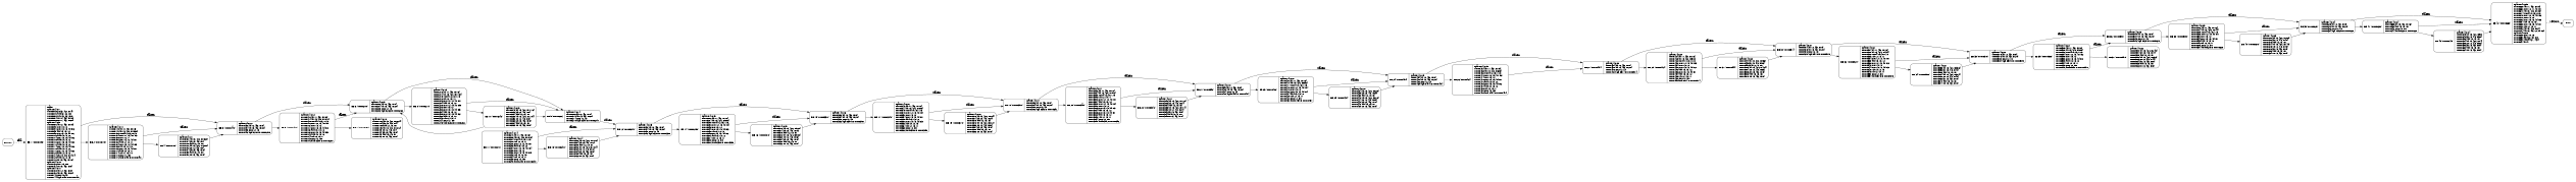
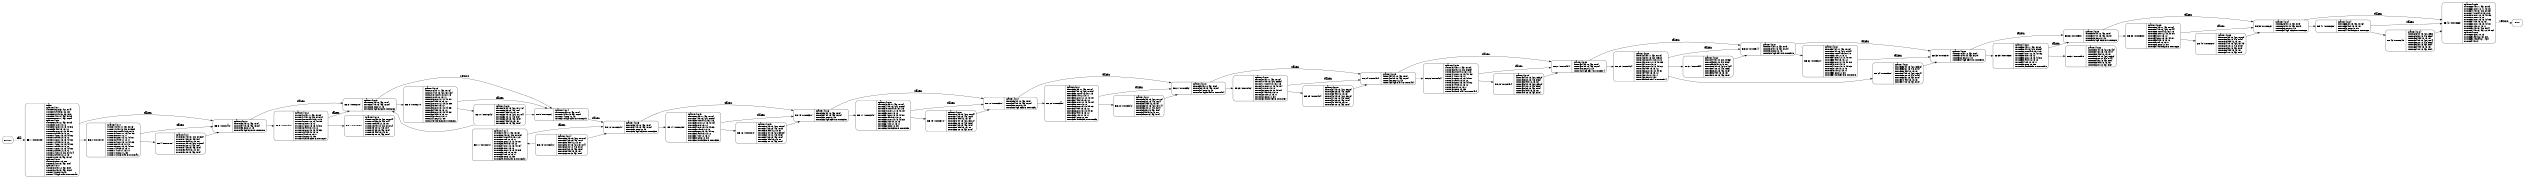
  digraph {
    rankdir=LR
    node [fontsize=10 labeljust=l shape=Mrecord]
    edge [weight=4]
    n1 [label=ENTRY]
    n2 [label="{BB 1 (000080d8) | main:\lsparse14.c:7\l000080d8    str fp, [sp, #-4]!\l000080dc    add fp, sp, #0\l000080e0    sub sp, sp, #20\l000080e4    str r0, [fp, #-16]\l000080e8    str r1, [fp, #-20]\lsparse14.c:9\l000080ec    ldr r2, [fp, #-16]\l000080f0    mov r3, r2\l000080f4    mov r3, r3, lsl #6\l000080f8    add r3, r3, r2\l000080fc    mov r3, r3, lsl #6\l00008100    add r3, r3, r2\l00008104    mov r3, r3, lsl #2\l00008108    add r3, r3, r2\l0000810c    mov r3, r3, lsl #2\l00008110    add r3, r3, r2\l00008114    mov r2, r3, lsl #2\l00008118    add r3, r3, r2\l0000811c    mov r2, r3, lsl #2\l00008120    add r2, r3, r2\l00008124    ldr r3, [pc, #1404]\l00008128    add r3, r2, r3\l0000812c    str r3, [fp, #-16]\lsparse14.c:10\l00008130    mov r3, #0\l00008134    str r3, [fp, #-8]\lsparse14.c:11\l00008138    ldr r2, [fp, #-8]\l0000813c    ldr r3, [fp, #-20]\l00008140    cmp r2, r3\l00008144    bge 81a0    # 000081a0\l }"]
    n3 [label="{BB 2 (00008148) | sparse14.c:11\l00008148    ldr r0, [fp, #-16]\l0000814c    ldr r3, [pc, #1368]\l00008150    umull r2,r3,r0,r3\l00008154    mov r1, r3, lsr #3\l00008158    mov r2, r1\l0000815c    mov r2, r2, lsl #1\l00008160    add r2, r2, r1\l00008164    mov r3, r2, lsl #3\l00008168    rsb r3, r2, r3\l0000816c    mov r3, r3, lsl #1\l00008170    add r3, r3, r1\l00008174    rsb r1, r3, r0\l00008178    cmp r1, #0\l0000817c    bne 81a0    # 000081a0\l }"]
    n4 [label="{BB 3 (000081a0) | sparse14.c:12\l000081a0    ldr r2, [fp, #-8]\l000081a4    ldr r3, [fp, #-20]\l000081a8    cmp r2, r3\l000081ac    bge 8200    # 00008200\l }"]
    n5 [label="{BB 4 (00008180) | sparse14.c:11\l00008180    ldr r3, [pc, #1320]\l00008184    ldr r3, [r3, #0]\l00008188    add r2, r3, #1\l0000818c    ldr r3, [pc, #1308]\l00008190    str r2, [r3, #0]\l00008194    ldr r3, [fp, #-8]\l00008198    add r3, r3, #1\l0000819c    str r3, [fp, #-8]\l }"]
    n6 [label="{BB 5 (000081b0) | sparse14.c:12\l000081b0    ldr r1, [fp, #-16]\l000081b4    ldr r3, [pc, #1272]\l000081b8    umull r0,r3,r1,r3\l000081bc    mov r2, r3, lsr #5\l000081c0    mov r3, r2\l000081c4    mov r3, r3, lsl #2\l000081c8    add r3, r3, r2\l000081cc    mov r3, r3, lsl #3\l000081d0    add r3, r3, r2\l000081d4    rsb r2, r3, r1\l000081d8    cmp r2, #0\l000081dc    bne 8200    # 00008200\l }"]
    n7 [label="{BB 6 (00008200) | sparse14.c:13\l00008200    ldr r2, [fp, #-8]\l00008204    ldr r3, [fp, #-20]\l00008208    cmp r2, r3\l0000820c    bge 826c    # 0000826c\l }"]
    n8 [label="{BB 7 (000081e0) | sparse14.c:12\l000081e0    ldr r3, [pc, #1224]\l000081e4    ldr r3, [r3, #4]\l000081e8    add r2, r3, #1\l000081ec    ldr r3, [pc, #1212]\l000081f0    str r2, [r3, #4]\l000081f4    ldr r3, [fp, #-8]\l000081f8    add r3, r3, #1\l000081fc    str r3, [fp, #-8]\l }"]
    n9 [label="{BB 8 (00008210) | sparse14.c:13\l00008210    ldr r1, [fp, #-16]\l00008214    ldr r3, [pc, #1180]\l00008218    umull r2,r3,r1,r3\l0000821c    rsb r2, r3, r1\l00008220    mov r2, r2, lsr #1\l00008224    add r3, r3, r2\l00008228    mov r2, r3, lsr #5\l0000822c    mov r3, r2\l00008230    mov r3, r3, lsl #3\l00008234    add r3, r3, r2\l00008238    mov r3, r3, lsl #2\l0000823c    add r3, r3, r2\l00008240    rsb r2, r3, r1\l00008244    cmp r2, #0\l00008248    bne 826c    # 0000826c\l }"]
    n10 [label="{BB 9 (0000826c) | sparse14.c:14\l0000826c    ldr r2, [fp, #-8]\l00008270    ldr r3, [fp, #-20]\l00008274    cmp r2, r3\l00008278    bge 82d0    # 000082d0\l }"]
    n11 [label="{BB 10 (0000824c) | sparse14.c:13\l0000824c    ldr r3, [pc, #1116]\l00008250    ldr r3, [r3, #8]\l00008254    add r2, r3, #1\l00008258    ldr r3, [pc, #1104]\l0000825c    str r2, [r3, #8]\l00008260    ldr r3, [fp, #-8]\l00008264    add r3, r3, #1\l00008268    str r3, [fp, #-8]\l }"]
    n12 [label="{BB 12 (000082d0) | sparse14.c:15\l000082d0    ldr r2, [fp, #-8]\l000082d4    ldr r3, [fp, #-20]\l000082d8    cmp r2, r3\l000082dc    bge 8330    # 00008330\l }"]
    n13 [label="{BB 11 (0000827c) | sparse14.c:14\l0000827c    ldr r1, [fp, #-16]\l00008280    ldr r3, [pc, #1076]\l00008284    umull r0,r3,r1,r3\l00008288    rsb r2, r3, r1\l0000828c    mov r2, r2, lsr #1\l00008290    add r3, r3, r2\l00008294    mov r2, r3, lsr #4\l00008298    mov r3, r2\l0000829c    mov r3, r3, lsl #5\l000082a0    rsb r3, r2, r3\l000082a4    rsb r2, r3, r1\l000082a8    cmp r2, #0\l000082ac    bne 82d0    # 000082d0\l }"]
    n14 [label="{BB 13 (000082b0) | sparse14.c:14\l000082b0    ldr r3, [pc, #1016]\l000082b4    ldr r3, [r3, #12]\l000082b8    add r2, r3, #1\l000082bc    ldr r3, [pc, #1004]\l000082c0    str r2, [r3, #12]\l000082c4    ldr r3, [fp, #-8]\l000082c8    add r3, r3, #1\l000082cc    str r3, [fp, #-8]\l }"]
    n15 [label="{BB 14 (000082e0) | sparse14.c:15\l000082e0    ldr r1, [fp, #-16]\l000082e4    ldr r3, [pc, #980]\l000082e8    umull r2,r3,r1,r3\l000082ec    mov r2, r3, lsr #4\l000082f0    mov r3, r2\l000082f4    mov r3, r3, lsl #3\l000082f8    rsb r3, r2, r3\l000082fc    mov r3, r3, lsl #2\l00008300    add r3, r3, r2\l00008304    rsb r2, r3, r1\l00008308    cmp r2, #0\l0000830c    bne 8330    # 00008330\l }"]
    n16 [label="{BB 15 (00008330) | sparse14.c:16\l00008330    ldr r2, [fp, #-8]\l00008334    ldr r3, [fp, #-20]\l00008338    cmp r2, r3\l0000833c    bge 8390    # 00008390\l }"]
    n17 [label="{BB 16 (00008310) | sparse14.c:15\l00008310    ldr r3, [pc, #920]\l00008314    ldr r3, [r3, #16]\l00008318    add r2, r3, #1\l0000831c    ldr r3, [pc, #908]\l00008320    str r2, [r3, #16]\l00008324    ldr r3, [fp, #-8]\l00008328    add r3, r3, #1\l0000832c    str r3, [fp, #-8]\l }"]
    n18 [label="{BB 17 (00008340) | sparse14.c:16\l00008340    ldr r1, [fp, #-16]\l00008344    ldr r3, [pc, #888]\l00008348    umull r0,r3,r1,r3\l0000834c    mov r2, r3, lsr #4\l00008350    mov r3, r2\l00008354    mov r3, r3, lsl #1\l00008358    add r3, r3, r2\l0000835c    mov r3, r3, lsl #3\l00008360    rsb r3, r2, r3\l00008364    rsb r2, r3, r1\l00008368    cmp r2, #0\l0000836c    bne 8390    # 00008390\l }"]
    n19 [label="{BB 18 (00008390) | sparse14.c:17\l00008390    ldr r2, [fp, #-8]\l00008394    ldr r3, [fp, #-20]\l00008398    cmp r2, r3\l0000839c    bge 83fc    # 000083fc\l }"]
    n20 [label="{BB 19 (00008370) | sparse14.c:16\l00008370    ldr r3, [pc, #824]\l00008374    ldr r3, [r3, #20]\l00008378    add r2, r3, #1\l0000837c    ldr r3, [pc, #812]\l00008380    str r2, [r3, #20]\l00008384    ldr r3, [fp, #-8]\l00008388    add r3, r3, #1\l0000838c    str r3, [fp, #-8]\l }"]
    n21 [label="{BB 20 (000083a0) | sparse14.c:17\l000083a0    ldr r1, [fp, #-16]\l000083a4    ldr r3, [pc, #796]\l000083a8    umull r2,r3,r1,r3\l000083ac    rsb r2, r3, r1\l000083b0    mov r2, r2, lsr #1\l000083b4    add r3, r3, r2\l000083b8    mov r2, r3, lsr #4\l000083bc    mov r3, r2\l000083c0    mov r3, r3, lsl #3\l000083c4    add r3, r3, r2\l000083c8    mov r3, r3, lsl #1\l000083cc    add r3, r3, r2\l000083d0    rsb r2, r3, r1\l000083d4    cmp r2, #0\l000083d8    bne 83fc    # 000083fc\l }"]
    n22 [label="{BB 21 (000083fc) | sparse14.c:18\l000083fc    ldr r2, [fp, #-8]\l00008400    ldr r3, [fp, #-20]\l00008404    cmp r2, r3\l00008408    bge 8454    # 00008454\l }"]
    n23 [label="{BB 22 (000083dc) | sparse14.c:17\l000083dc    ldr r3, [pc, #716]\l000083e0    ldr r3, [r3, #24]\l000083e4    add r2, r3, #1\l000083e8    ldr r3, [pc, #704]\l000083ec    str r2, [r3, #24]\l000083f0    ldr r3, [fp, #-8]\l000083f4    add r3, r3, #1\l000083f8    str r3, [fp, #-8]\l }"]
    n24 [label="{BB 23 (0000840c) | sparse14.c:18\l0000840c    ldr r1, [fp, #-16]\l00008410    ldr r3, [pc, #692]\l00008414    umull r0,r3,r1,r3\l00008418    mov r2, r3, lsr #4\l0000841c    mov r3, r2\l00008420    mov r3, r3, lsl #4\l00008424    add r3, r3, r2\l00008428    rsb r2, r3, r1\l0000842c    cmp r2, #0\l00008430    bne 8454    # 00008454\l }"]
    n25 [label="{BB 24 (00008454) | sparse14.c:19\l00008454    ldr r2, [fp, #-8]\l00008458    ldr r3, [fp, #-20]\l0000845c    cmp r2, r3\l00008460    bge 84b4    # 000084b4\l }"]
    n26 [label="{BB 25 (00008434) | sparse14.c:18\l00008434    ldr r3, [pc, #628]\l00008438    ldr r3, [r3, #28]\l0000843c    add r2, r3, #1\l00008440    ldr r3, [pc, #616]\l00008444    str r2, [r3, #28]\l00008448    ldr r3, [fp, #-8]\l0000844c    add r3, r3, #1\l00008450    str r3, [fp, #-8]\l }"]
    n27 [label="{BB 26 (00008464) | sparse14.c:19\l00008464    ldr r1, [fp, #-16]\l00008468    ldr r3, [pc, #608]\l0000846c    umull r2,r3,r1,r3\l00008470    mov r2, r3, lsr #2\l00008474    mov r3, r2\l00008478    mov r3, r3, lsl #1\l0000847c    add r3, r3, r2\l00008480    mov r3, r3, lsl #2\l00008484    add r3, r3, r2\l00008488    rsb r2, r3, r1\l0000848c    cmp r2, #0\l00008490    bne 84b4    # 000084b4\l }"]
    n28 [label="{BB 27 (000084b4) | sparse14.c:20\l000084b4    ldr r2, [fp, #-8]\l000084b8    ldr r3, [fp, #-20]\l000084bc    cmp r2, r3\l000084c0    bge 8514    # 00008514\l }"]
+   n29 [label="{BB 28 (00008494) | sparse14.c:19\l00008494    ldr r3, [pc, #532]\l00008498    ldr r3, [r3, #32]\l0000849c    add r2, r3, #1\l000084a0    ldr r3, [pc, #520]\l000084a4    str r2, [r3, #32]\l000084a8    ldr r3, [fp, #-8]\l000084ac    add r3, r3, #1\l000084b0    str r3, [fp, #-8]\l }"]
    n30 [label="{BB 29 (000084c4) | sparse14.c:20\l000084c4    ldr r1, [fp, #-16]\l000084c8    ldr r3, [pc, #516]\l000084cc    umull r0,r3,r1,r3\l000084d0    mov r2, r3, lsr #3\l000084d4    mov r3, r2\l000084d8    mov r3, r3, lsl #2\l000084dc    add r3, r3, r2\l000084e0    mov r3, r3, lsl #1\l000084e4    add r3, r3, r2\l000084e8    rsb r2, r3, r1\l000084ec    cmp r2, #0\l000084f0    bne 8514    # 00008514\l }"]
    n31 [label="{BB 30 (00008514) | sparse14.c:21\l00008514    ldr r2, [fp, #-8]\l00008518    ldr r3, [fp, #-20]\l0000851c    cmp r2, r3\l00008520    bge 8578    # 00008578\l }"]
    n32 [label="{BB 31 (000084f4) | sparse14.c:20\l000084f4    ldr r3, [pc, #436]\l000084f8    ldr r3, [r3, #36]\l000084fc    add r2, r3, #1\l00008500    ldr r3, [pc, #424]\l00008504    str r2, [r3, #36]\l00008508    ldr r3, [fp, #-8]\l0000850c    add r3, r3, #1\l00008510    str r3, [fp, #-8]\l }"]
    n33 [label="{BB 32 (00008524) | sparse14.c:21\l00008524    ldr r1, [fp, #-16]\l00008528    ldr r3, [pc, #424]\l0000852c    umull r2,r3,r1,r3\l00008530    rsb r2, r3, r1\l00008534    mov r2, r2, lsr #1\l00008538    add r3, r3, r2\l0000853c    mov r2, r3, lsr #2\l00008540    mov r3, r2\l00008544    mov r3, r3, lsl #3\l00008548    rsb r3, r2, r3\l0000854c    rsb r2, r3, r1\l00008550    cmp r2, #0\l00008554    bne 8578    # 00008578\l }"]
    n34 [label="{BB 33 (00008578) | sparse14.c:22\l00008578    ldr r2, [fp, #-8]\l0000857c    ldr r3, [fp, #-20]\l00008580    cmp r2, r3\l00008584    bge 85d0    # 000085d0\l }"]
    n35 [label="{BB 34 (00008558) | sparse14.c:21\l00008558    ldr r3, [pc, #336]\l0000855c    ldr r3, [r3, #40]\l00008560    add r2, r3, #1\l00008564    ldr r3, [pc, #324]\l00008568    str r2, [r3, #40]\l0000856c    ldr r3, [fp, #-8]\l00008570    add r3, r3, #1\l00008574    str r3, [fp, #-8]\l }"]
    n36 [label="{BB 35 (00008588) | sparse14.c:22\l00008588    ldr r1, [fp, #-16]\l0000858c    ldr r3, [pc, #328]\l00008590    umull r0,r3,r1,r3\l00008594    mov r2, r3, lsr #2\l00008598    mov r3, r2\l0000859c    mov r3, r3, lsl #2\l000085a0    add r3, r3, r2\l000085a4    rsb r2, r3, r1\l000085a8    cmp r2, #0\l000085ac    bne 85d0    # 000085d0\l }"]
    n37 [label="{BB 36 (000085d0) | sparse14.c:23\l000085d0    ldr r2, [fp, #-8]\l000085d4    ldr r3, [fp, #-20]\l000085d8    cmp r2, r3\l000085dc    bge 8628    # 00008628\l }"]
    n38 [label="{BB 37 (000085b0) | sparse14.c:22\l000085b0    ldr r3, [pc, #248]\l000085b4    ldr r3, [r3, #44]\l000085b8    add r2, r3, #1\l000085bc    ldr r3, [pc, #236]\l000085c0    str r2, [r3, #44]\l000085c4    ldr r3, [fp, #-8]\l000085c8    add r3, r3, #1\l000085cc    str r3, [fp, #-8]\l }"]
    n39 [label="{BB 38 (000085e0) | sparse14.c:23\l000085e0    ldr r1, [fp, #-16]\l000085e4    ldr r3, [pc, #244]\l000085e8    umull r2,r3,r1,r3\l000085ec    mov r2, r3, lsr #1\l000085f0    mov r3, r2\l000085f4    mov r3, r3, lsl #1\l000085f8    add r3, r3, r2\l000085fc    rsb r2, r3, r1\l00008600    cmp r2, #0\l00008604    bne 8628    # 00008628\l }"]
    n40 [label="{BB 39 (00008628) | sparse14.c:24\l00008628    ldr r2, [fp, #-8]\l0000862c    ldr r3, [fp, #-20]\l00008630    cmp r2, r3\l00008634    bge 8668    # 00008668\l }"]
    n41 [label="{BB 40 (00008608) | sparse14.c:23\l00008608    ldr r3, [pc, #160]\l0000860c    ldr r3, [r3, #48]\l00008610    add r2, r3, #1\l00008614    ldr r3, [pc, #148]\l00008618    str r2, [r3, #48]\l0000861c    ldr r3, [fp, #-8]\l00008620    add r3, r3, #1\l00008624    str r3, [fp, #-8]\l }"]
    n42 [label="{BB 41 (00008638) | sparse14.c:24\l00008638    ldr r3, [fp, #-16]\l0000863c    and r3, r3, #1\l00008640    cmp r3, #0\l00008644    bne 8668    # 00008668\l }"]
    n43 [label="{BB 42 (00008668) | sparse14.c:25\l00008668    ldr r1, [fp, #-16]\l0000866c    mov r2, r1, lsr #1\l00008670    ldr r3, [pc, #108]\l00008674    umull r0,r3,r2,r3\l00008678    mov r2, r3, lsr #2\l0000867c    mov r3, r2\l00008680    mov r3, r3, lsl #3\l00008684    rsb r3, r2, r3\l00008688    mov r3, r3, lsl #1\l0000868c    rsb r2, r3, r1\l00008690    ldr r3, [pc, #24]\l00008694    ldr r3, [r3, r2, lsl #2]\lsparse14.c:26\l00008698    mov r0, r3\l0000869c    add sp, fp, #0\l000086a0    ldmia sp!, \{fp\}\l000086a4    bx lr\l }"]
    n44 [label="{BB 43 (00008648) | sparse14.c:24\l00008648    ldr r3, [pc, #96]\l0000864c    ldr r3, [r3, #52]\l00008650    add r2, r3, #1\l00008654    ldr r3, [pc, #84]\l00008658    str r2, [r3, #52]\l0000865c    ldr r3, [fp, #-8]\l00008660    add r3, r3, #1\l00008664    str r3, [fp, #-8]\l }"]
    n45 [label=EXIT]
    n1 -> n2 [label=call style=dashed weight=2]
    n2 -> n3
    n2 -> n4 [label=taken weight=3]
    n3 -> n4 [label=taken weight=3]
    n3 -> n5
    n4 -> n6
    n4 -> n7 [label=taken weight=3]
    n5 -> n4
    n6 -> n7 [label=taken weight=3]
    n6 -> n8
    n7 -> n9
-   n7 -> n10 [label=taken weight=3]
+   n7 -> n10 [label=return weight=3]
    n9 -> n10 [label=taken weight=3]
    n9 -> n11
    n10 -> n12 [label=taken weight=3]
    n11 -> n7
    n11 -> n10
    n12 -> n15
    n12 -> n16 [label=taken weight=3]
    n13 -> n12 [label=taken weight=3]
-   n13 -> n14
+   n14 -> n13
    n14 -> n12
    n15 -> n16 [label=taken weight=3]
    n15 -> n17
    n16 -> n18
    n16 -> n19 [label=taken weight=3]
    n17 -> n16
    n18 -> n19 [label=taken weight=3]
    n18 -> n20
    n19 -> n21
    n19 -> n22 [label=taken weight=3]
    n20 -> n19
    n21 -> n22 [label=taken weight=3]
    n21 -> n23
    n22 -> n24
    n22 -> n25 [label=taken weight=3]
    n23 -> n22
    n24 -> n25 [label=taken weight=3]
    n24 -> n26
    n25 -> n27
    n25 -> n28 [label=taken weight=3]
    n26 -> n25
    n27 -> n28 [label=taken weight=3]
+   n27 -> n29
    n28 -> n30
    n28 -> n31 [label=taken weight=3]
+   n29 -> n28
    n30 -> n31 [label=taken weight=3]
    n30 -> n32
    n31 -> n33
    n31 -> n34 [label=taken weight=3]
    n32 -> n31
    n33 -> n34 [label=taken weight=3]
-   n33 -> n35
+   n30 -> n35
    n34 -> n36
    n34 -> n37 [label=taken weight=3]
    n35 -> n34
    n36 -> n37 [label=taken weight=3]
    n36 -> n38
    n37 -> n39
    n37 -> n40 [label=taken weight=3]
    n39 -> n40 [label=taken weight=3]
    n39 -> n41
    n40 -> n42
    n40 -> n43 [label=taken weight=3]
    n41 -> n40
    n42 -> n43 [label=taken weight=3]
    n42 -> n44
    n43 -> n45 [label=return style=dashed weight=2]
    n44 -> n43
  }
